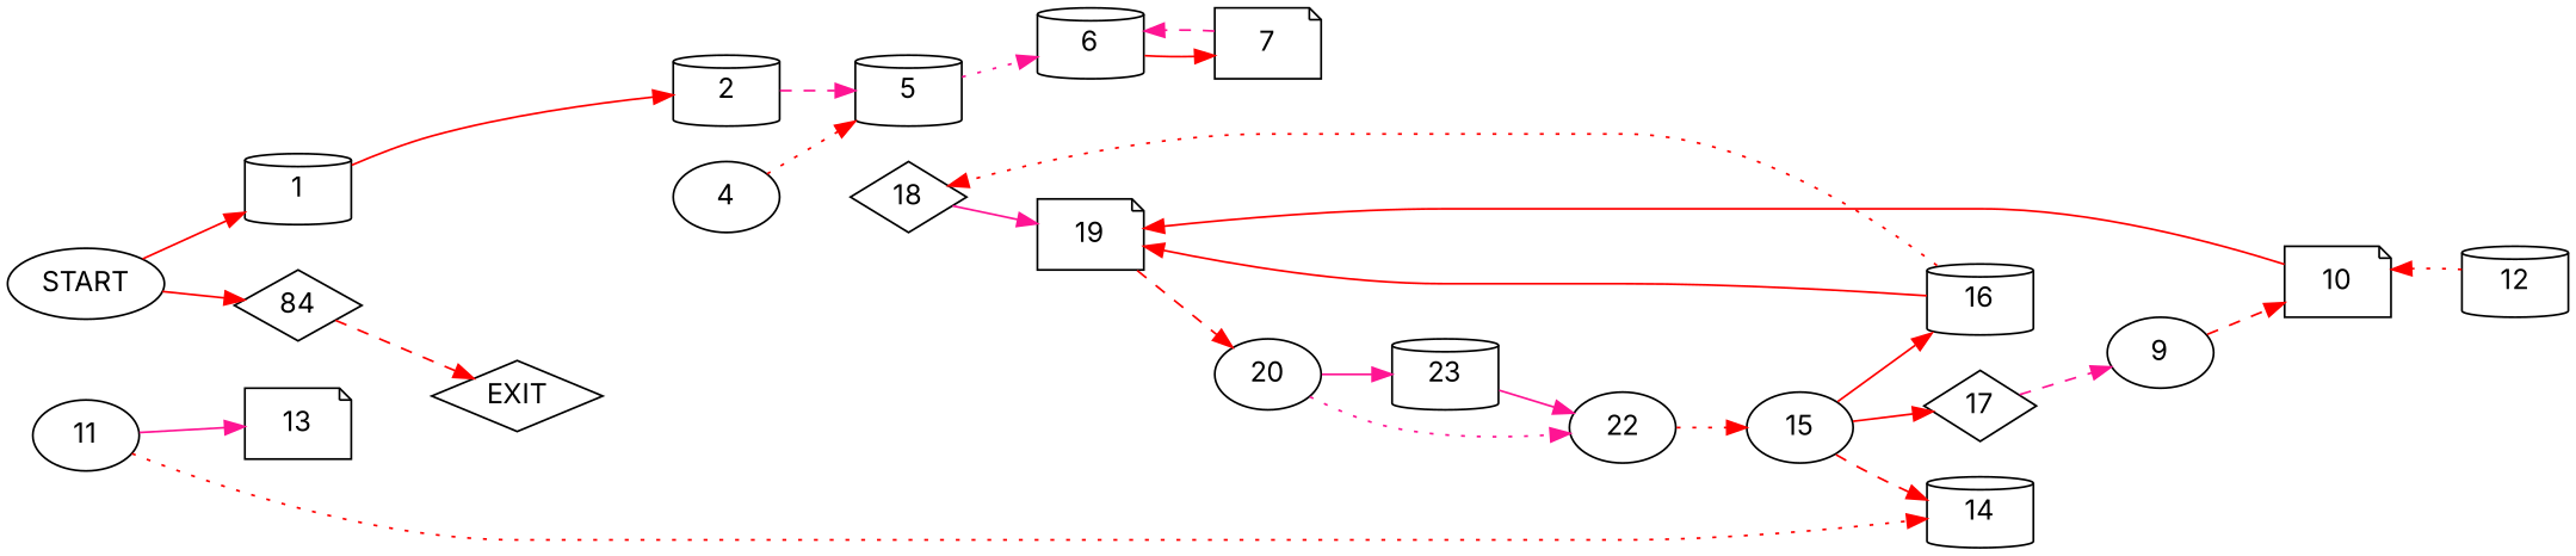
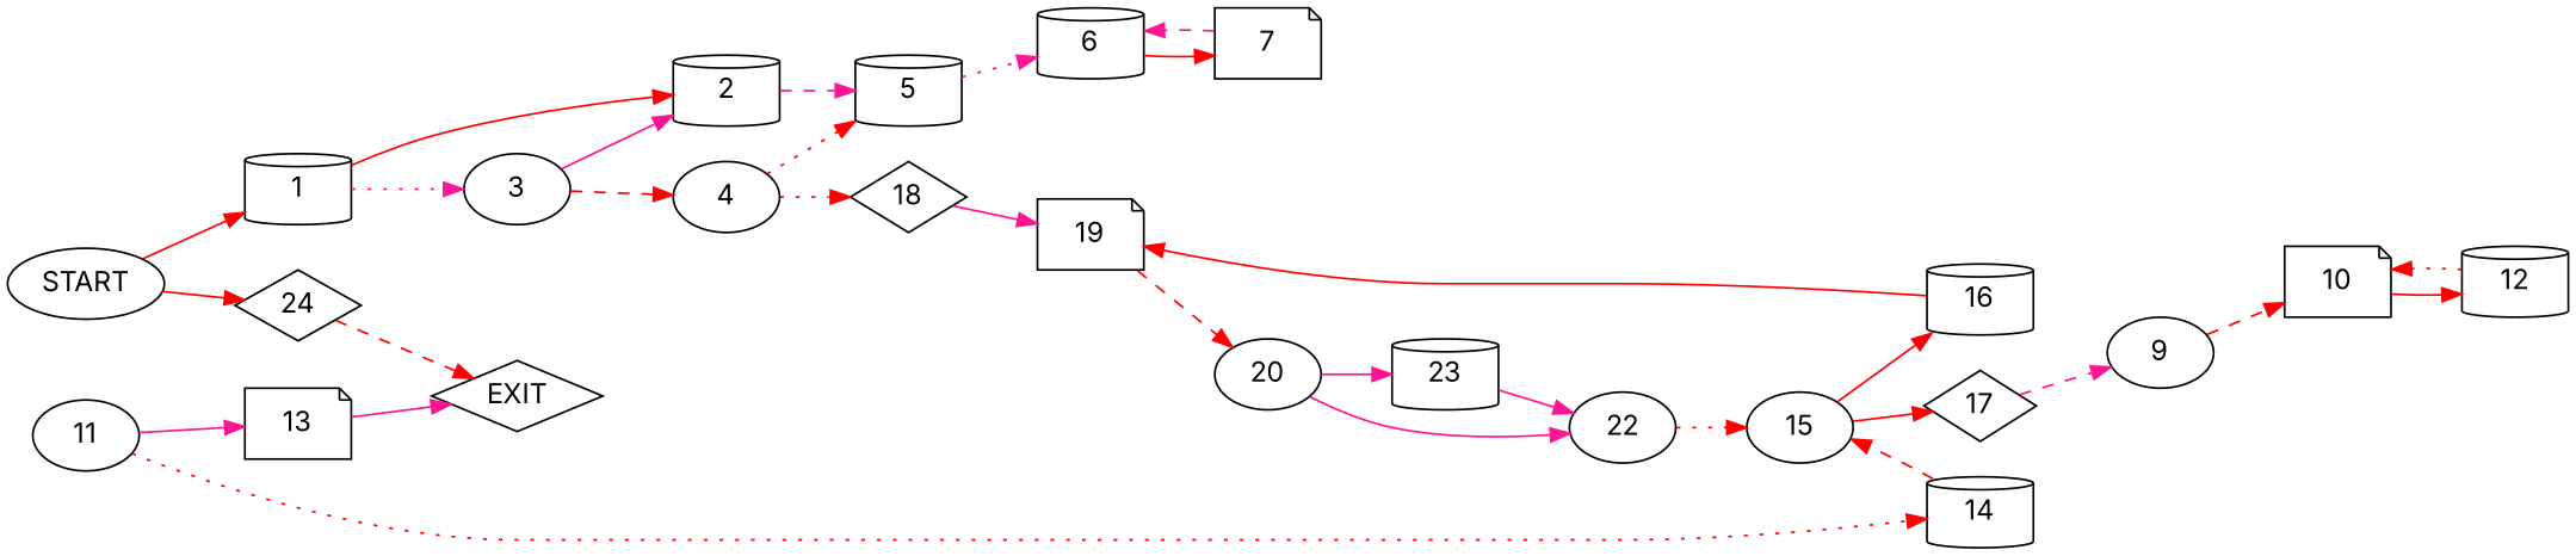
  digraph {
    fontname=Inter
    rankdir=LR
    node [fontname=Inter shape=ellipse]
    edge [color=red fontname=Inter style=solid]
    n1 [label=START]
    1 [shape=cylinder]
-   24 [shape=diamond label=84]
+   24 [shape=diamond]
    2 [shape=cylinder]
+   3
    n6 [label=EXIT shape=diamond]
    5 [shape=cylinder]
    4
    6 [shape=cylinder]
    7 [shape=note]
    10 [shape=note]
    9
    12 [shape=cylinder]
    13 [shape=note]
    11
    14 [shape=cylinder]
    15
    16 [shape=cylinder]
    17 [shape=diamond]
    18 [shape=diamond]
    19 [shape=note]
    20
    22
    23 [shape=cylinder]
    n1 -> 1
    n1 -> 24
    1 -> 2
+   1 -> 3 [color=deeppink style=dotted]
    24 -> n6 [style=dashed]
    2 -> 5 [color=deeppink style=dashed]
+   3 -> 2 [color=deeppink]
+   3 -> 4 [style=dashed]
    5 -> 6 [color=deeppink style=dotted]
    4 -> 5 [style=dotted]
    6 -> 7
    7 -> 6 [color=deeppink style=dashed]
-   10 -> 19
+   10 -> 12
    9 -> 10 [style=dashed]
    12 -> 10 [style=dotted]
+   13 -> n6 [color=deeppink]
    11 -> 13 [color=deeppink]
    11 -> 14 [style=dotted]
-   15 -> 14 [style=dashed]
+   14 -> 15 [style=dashed]
    15 -> 16
    15 -> 17
-   16 -> 18 [style=dotted]
+   4 -> 18 [style=dotted]
    16 -> 19
    17 -> 9 [color=deeppink style=dashed]
    18 -> 19 [color=deeppink]
    19 -> 20 [style=dashed]
-   20 -> 22 [color=deeppink style=dotted]
+   20 -> 22 [color=deeppink]
    20 -> 23 [color=deeppink]
    22 -> 15 [style=dotted]
    23 -> 22 [color=deeppink]
  }
